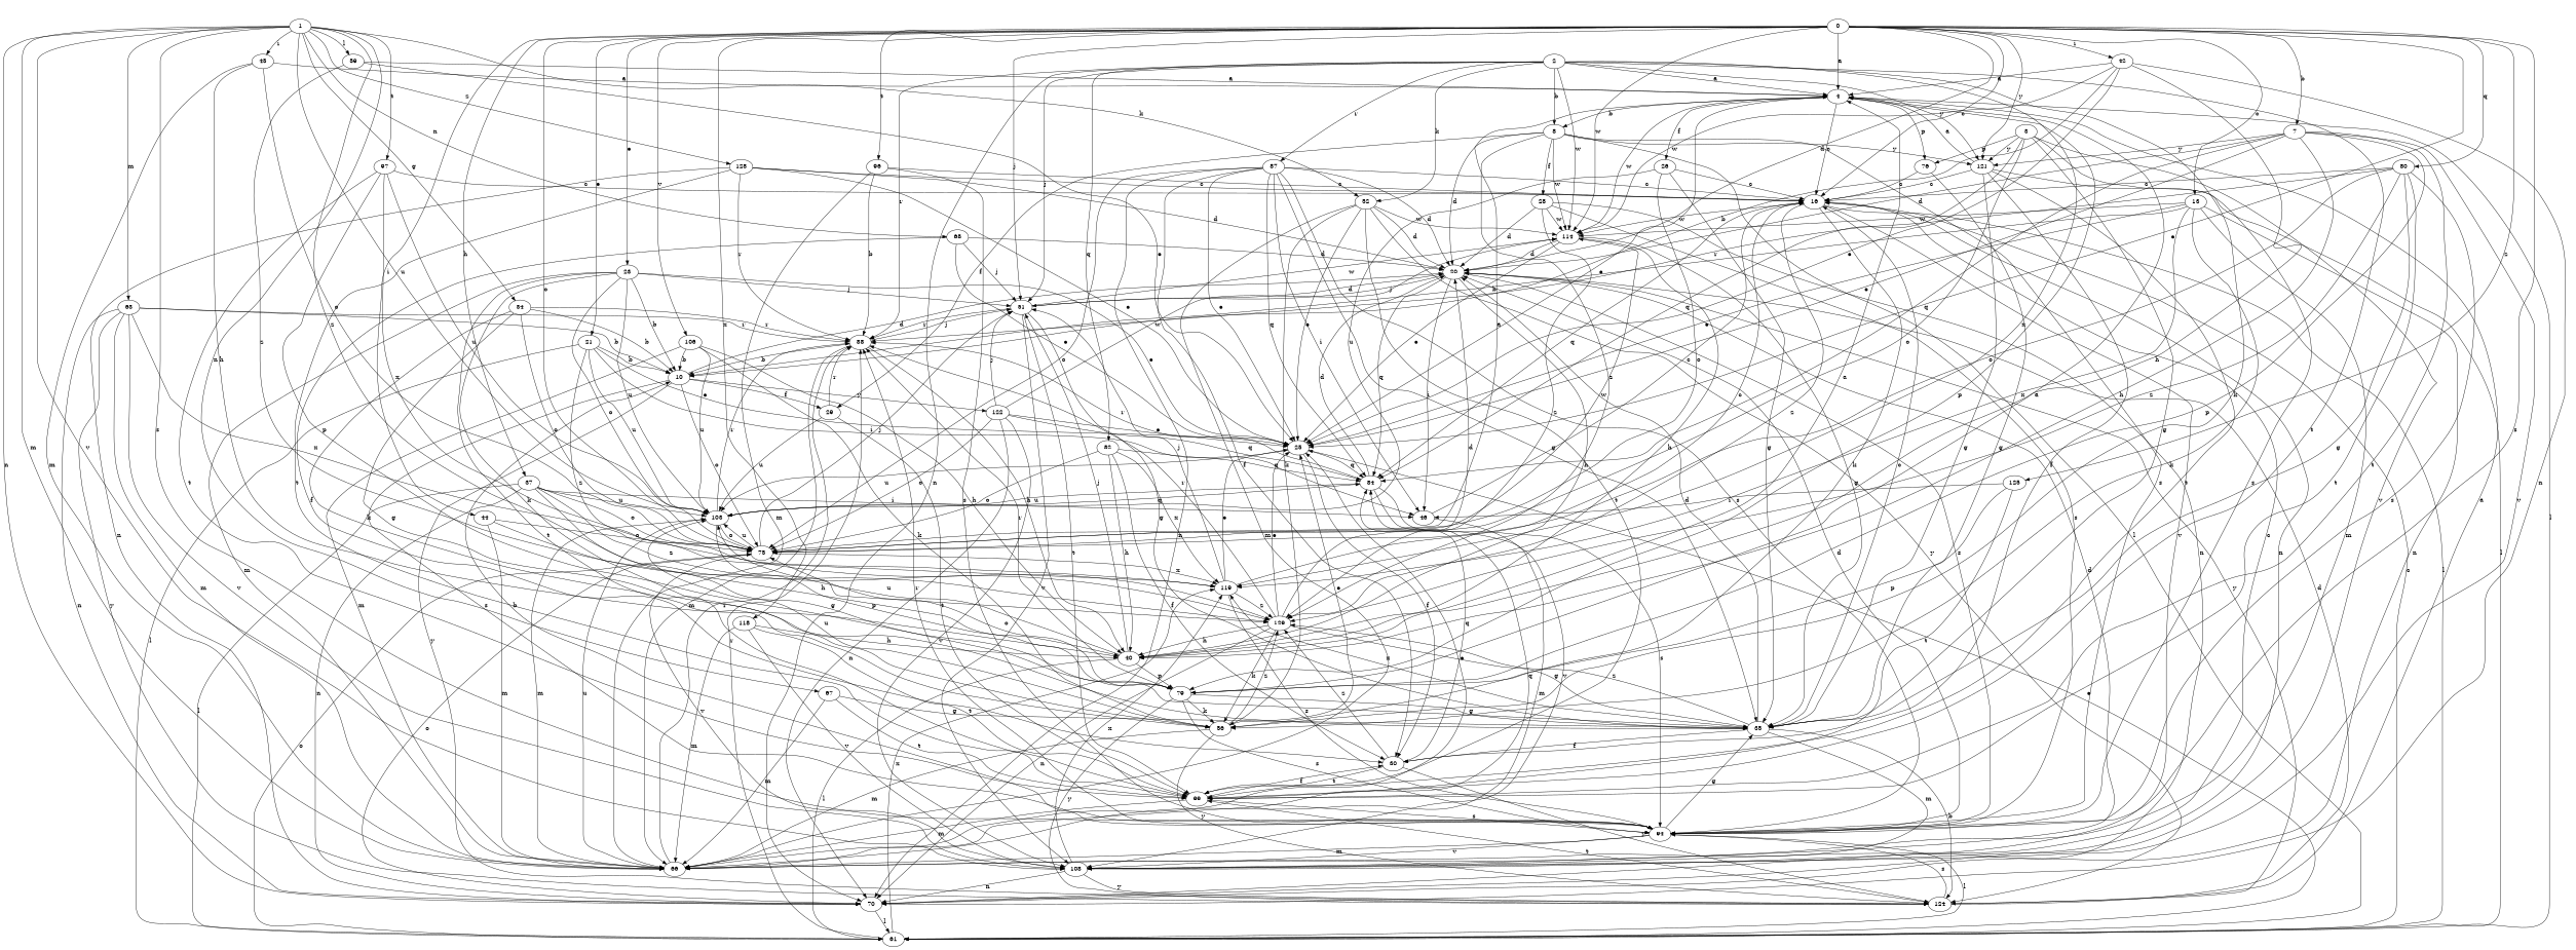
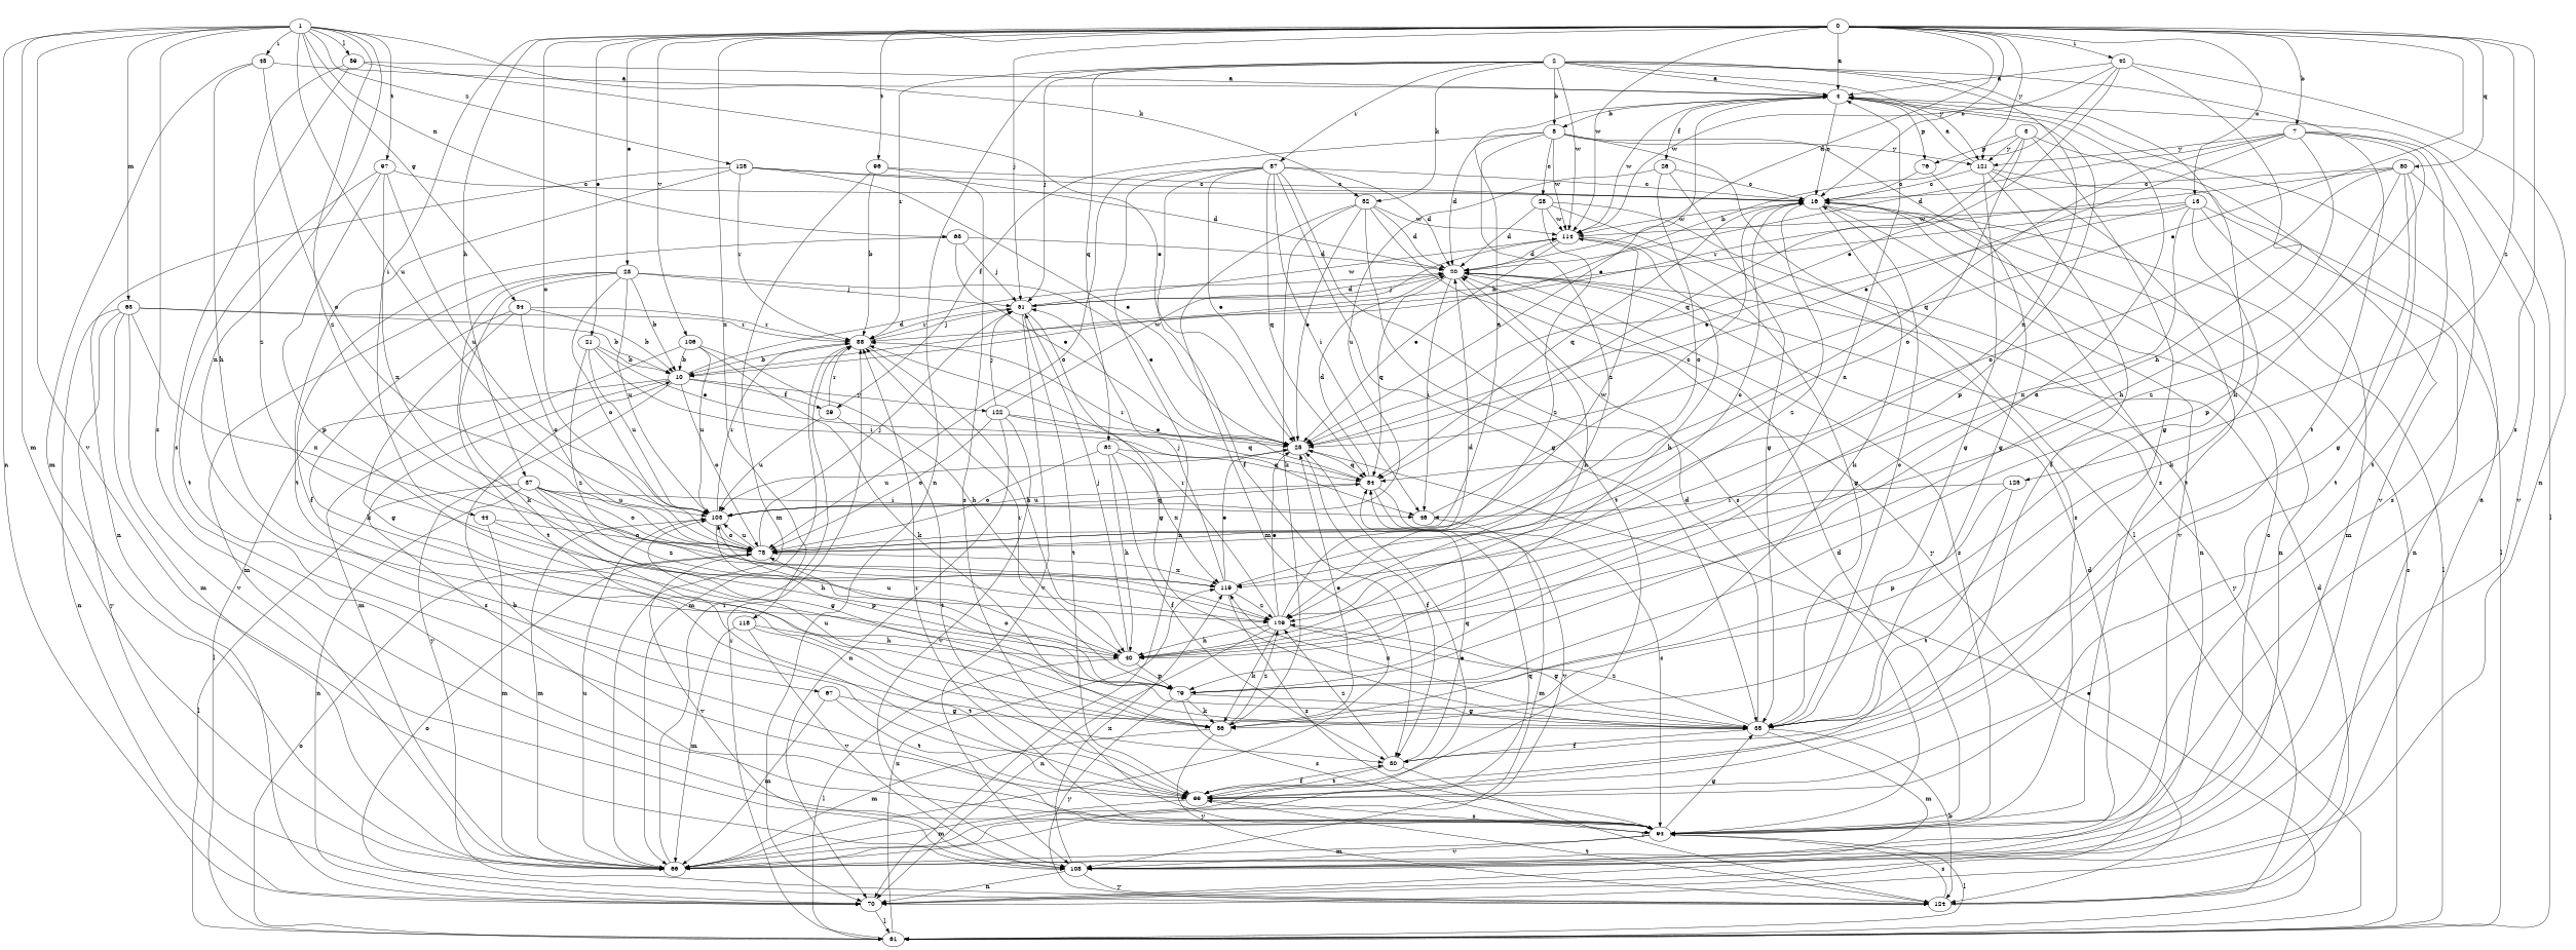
  strict digraph {
    0
    4
    7
    13
    16
    20
    21
    23
    25
    37
    42
    44
    51
    75
    80
    94
    96
    106
    114
    118
    121
    125
    8
    76
    26
    61
    79
    108
    99
    84
    40
    66
    70
    56
    119
    10
    129
    124
    46
    103
    30
    35
    88
    1
    34
    45
    52
    59
    63
    67
    68
    97
    128
    2
    82
    87
    28
    29
    3
    122
    0 -> 4 [label=a]
    0 -> 7 [label=b]
    0 -> 13 [label=c]
    0 -> 16 [label=c]
    0 -> 20 [label=d]
    0 -> 21 [label=e]
    0 -> 23 [label=e]
    0 -> 25 [label=e]
    0 -> 37 [label=h]
    0 -> 42 [label=i]
    0 -> 44 [label=i]
    0 -> 51 [label=j]
    0 -> 75 [label=o]
    0 -> 80 [label=q]
    0 -> 94 [label=s]
    0 -> 96 [label=t]
    0 -> 106 [label=v]
    0 -> 114 [label=w]
    0 -> 118 [label=x]
    0 -> 121 [label=y]
    0 -> 125 [label=z]
    4 -> 16 [label=c]
    4 -> 25 [label=e]
    4 -> 114 [label=w]
    4 -> 8 [label=b]
    4 -> 76 [label=p]
    4 -> 26 [label=f]
    4 -> 61 [label=l]
    4 -> 79 [label=p]
    7 -> 20 [label=d]
    7 -> 25 [label=e]
    7 -> 121 [label=y]
    7 -> 79 [label=p]
    7 -> 108 [label=v]
    7 -> 99 [label=t]
    7 -> 84 [label=q]
    7 -> 40 [label=h]
    13 -> 25 [label=e]
    13 -> 114 [label=w]
    13 -> 66 [label=m]
    13 -> 70 [label=n]
    13 -> 56 [label=k]
    13 -> 119 [label=x]
    13 -> 10 [label=b]
    16 -> 114 [label=w]
    16 -> 61 [label=l]
    16 -> 108 [label=v]
    16 -> 84 [label=q]
    16 -> 70 [label=n]
    16 -> 56 [label=k]
    16 -> 129 [label=z]
    20 -> 51 [label=j]
    20 -> 94 [label=s]
    20 -> 84 [label=q]
    20 -> 40 [label=h]
    20 -> 124 [label=y]
    20 -> 46 [label=i]
    21 -> 25 [label=e]
    21 -> 10 [label=b]
    21 -> 129 [label=z]
    21 -> 46 [label=i]
    21 -> 103 [label=u]
    23 -> 25 [label=e]
    23 -> 51 [label=j]
    23 -> 75 [label=o]
    23 -> 99 [label=t]
    23 -> 66 [label=m]
    23 -> 56 [label=k]
    23 -> 10 [label=b]
    23 -> 103 [label=u]
    25 -> 84 [label=q]
    25 -> 103 [label=u]
    25 -> 30 [label=f]
    37 -> 75 [label=o]
    37 -> 61 [label=l]
    37 -> 70 [label=n]
    37 -> 129 [label=z]
    37 -> 46 [label=i]
    37 -> 103 [label=u]
    37 -> 35 [label=g]
    42 -> 4 [label=a]
    42 -> 25 [label=e]
    42 -> 114 [label=w]
    42 -> 40 [label=h]
    42 -> 70 [label=n]
    42 -> 10 [label=b]
    44 -> 75 [label=o]
    44 -> 40 [label=h]
    44 -> 66 [label=m]
    51 -> 20 [label=d]
    51 -> 114 [label=w]
    51 -> 108 [label=v]
    51 -> 99 [label=t]
    51 -> 35 [label=g]
    51 -> 88 [label=r]
    75 -> 4 [label=a]
    75 -> 51 [label=j]
    75 -> 114 [label=w]
    75 -> 108 [label=v]
    75 -> 119 [label=x]
    75 -> 103 [label=u]
    80 -> 16 [label=c]
    80 -> 75 [label=o]
    80 -> 94 [label=s]
    80 -> 99 [label=t]
    80 -> 129 [label=z]
    80 -> 35 [label=g]
    80 -> 88 [label=r]
    94 -> 20 [label=d]
    94 -> 61 [label=l]
    94 -> 108 [label=v]
    94 -> 66 [label=m]
    94 -> 10 [label=b]
    94 -> 35 [label=g]
    94 -> 88 [label=r]
    96 -> 16 [label=c]
    96 -> 94 [label=s]
    96 -> 66 [label=m]
    96 -> 88 [label=b]
    106 -> 40 [label=h]
    106 -> 66 [label=m]
    106 -> 56 [label=k]
    106 -> 10 [label=b]
    106 -> 103 [label=u]
    114 -> 20 [label=d]
    114 -> 25 [label=e]
    114 -> 40 [label=h]
    114 -> 35 [label=g]
    118 -> 108 [label=v]
    118 -> 99 [label=t]
    118 -> 40 [label=h]
    118 -> 66 [label=m]
    121 -> 4 [label=a]
    121 -> 16 [label=c]
    121 -> 61 [label=l]
    121 -> 99 [label=t]
    121 -> 30 [label=f]
    121 -> 35 [label=g]
    125 -> 79 [label=p]
    125 -> 99 [label=t]
    125 -> 46 [label=i]
    8 -> 20 [label=d]
    8 -> 94 [label=s]
    8 -> 114 [label=w]
    8 -> 121 [label=y]
    8 -> 61 [label=l]
    8 -> 129 [label=z]
-   8 -> 28 [label=f]
+   8 -> 28 [label=c]
    8 -> 29 [label=f]
    76 -> 16 [label=c]
    76 -> 35 [label=g]
    26 -> 16 [label=c]
    26 -> 75 [label=o]
    26 -> 103 [label=u]
    26 -> 35 [label=g]
    61 -> 16 [label=c]
    61 -> 25 [label=e]
    61 -> 75 [label=o]
    61 -> 119 [label=x]
    61 -> 88 [label=r]
    79 -> 4 [label=a]
    79 -> 75 [label=o]
    79 -> 94 [label=s]
    79 -> 56 [label=k]
    79 -> 124 [label=y]
    79 -> 35 [label=g]
    79 -> 88 [label=r]
    108 -> 16 [label=c]
    108 -> 20 [label=d]
    108 -> 70 [label=n]
    108 -> 119 [label=x]
    108 -> 124 [label=y]
    99 -> 94 [label=s]
    99 -> 66 [label=m]
    99 -> 30 [label=f]
    84 -> 20 [label=d]
    84 -> 94 [label=s]
    84 -> 108 [label=v]
    84 -> 103 [label=u]
    84 -> 88 [label=r]
    40 -> 4 [label=a]
    40 -> 51 [label=j]
    40 -> 61 [label=l]
    40 -> 79 [label=p]
    40 -> 103 [label=u]
    66 -> 25 [label=e]
    66 -> 84 [label=q]
    66 -> 103 [label=u]
    66 -> 88 [label=r]
    70 -> 75 [label=o]
    70 -> 61 [label=l]
    56 -> 25 [label=e]
    56 -> 66 [label=m]
    56 -> 129 [label=z]
    56 -> 124 [label=y]
    56 -> 103 [label=u]
    119 -> 16 [label=c]
    119 -> 25 [label=e]
    119 -> 51 [label=j]
    119 -> 94 [label=s]
    119 -> 129 [label=z]
    10 -> 20 [label=d]
    10 -> 75 [label=o]
    10 -> 94 [label=s]
-   21 -> 61 [label=l]
+   10 -> 61 [label=l]
    10 -> 124 [label=y]
    10 -> 29 [label=f]
    10 -> 122 [label=y]
    129 -> 20 [label=d]
    129 -> 25 [label=e]
    129 -> 40 [label=h]
    129 -> 70 [label=n]
    129 -> 56 [label=k]
    129 -> 35 [label=g]
    129 -> 88 [label=r]
    124 -> 4 [label=a]
    124 -> 20 [label=d]
    124 -> 94 [label=s]
    124 -> 99 [label=t]
    46 -> 16 [label=c]
    46 -> 66 [label=m]
    103 -> 75 [label=o]
    103 -> 79 [label=p]
    103 -> 84 [label=q]
    103 -> 66 [label=m]
    103 -> 88 [label=r]
    30 -> 99 [label=t]
    30 -> 84 [label=q]
    30 -> 129 [label=z]
    30 -> 124 [label=y]
    35 -> 16 [label=c]
    35 -> 20 [label=d]
    35 -> 66 [label=m]
    35 -> 119 [label=x]
    35 -> 129 [label=z]
    35 -> 124 [label=b]
    35 -> 30 [label=f]
    88 -> 51 [label=j]
    88 -> 40 [label=h]
    88 -> 66 [label=m]
    88 -> 10 [label=b]
    1 -> 94 [label=s]
    1 -> 108 [label=v]
    1 -> 66 [label=m]
    1 -> 70 [label=n]
    1 -> 129 [label=z]
    1 -> 103 [label=u]
    1 -> 34 [label=g]
    1 -> 45 [label=i]
    1 -> 52 [label=k]
    1 -> 59 [label=l]
    1 -> 63 [label=m]
    1 -> 67 [label=n]
    1 -> 68 [label=n]
    1 -> 97 [label=t]
    1 -> 128 [label=z]
    34 -> 75 [label=o]
    34 -> 56 [label=k]
    34 -> 10 [label=b]
    34 -> 35 [label=g]
    34 -> 88 [label=r]
    45 -> 4 [label=a]
    45 -> 75 [label=o]
    45 -> 40 [label=h]
    45 -> 66 [label=m]
    52 -> 20 [label=d]
    52 -> 25 [label=e]
    52 -> 114 [label=w]
    52 -> 99 [label=t]
    52 -> 66 [label=m]
    52 -> 56 [label=k]
    52 -> 124 [label=y]
    59 -> 4 [label=a]
    59 -> 25 [label=e]
-   3 -> 94 [label=s]
+   59 -> 94 [label=s]
    59 -> 129 [label=z]
    63 -> 108 [label=v]
    63 -> 66 [label=m]
    63 -> 70 [label=n]
    63 -> 119 [label=x]
    63 -> 10 [label=b]
    63 -> 124 [label=y]
    63 -> 88 [label=r]
    67 -> 99 [label=t]
    67 -> 66 [label=m]
    67 -> 35 [label=g]
    68 -> 20 [label=d]
    68 -> 25 [label=e]
    68 -> 51 [label=j]
    68 -> 30 [label=f]
    97 -> 16 [label=c]
    97 -> 79 [label=p]
    97 -> 99 [label=t]
    97 -> 119 [label=x]
    97 -> 103 [label=u]
    128 -> 16 [label=c]
    128 -> 20 [label=d]
    128 -> 25 [label=e]
    128 -> 99 [label=t]
    128 -> 70 [label=n]
    128 -> 88 [label=r]
    2 -> 4 [label=a]
    2 -> 51 [label=j]
    2 -> 114 [label=w]
    2 -> 121 [label=y]
    2 -> 8 [label=b]
    2 -> 99 [label=t]
    2 -> 70 [label=n]
    2 -> 56 [label=k]
    2 -> 119 [label=x]
    2 -> 88 [label=r]
    2 -> 52 [label=k]
    2 -> 82 [label=q]
    2 -> 87 [label=r]
    82 -> 75 [label=o]
    82 -> 84 [label=q]
    82 -> 40 [label=h]
    82 -> 119 [label=x]
    82 -> 30 [label=f]
    87 -> 16 [label=c]
    87 -> 20 [label=d]
    87 -> 25 [label=e]
    87 -> 75 [label=o]
    87 -> 94 [label=s]
    87 -> 84 [label=q]
    87 -> 70 [label=n]
    87 -> 46 [label=i]
    87 -> 30 [label=f]
    87 -> 35 [label=g]
    28 -> 20 [label=d]
    28 -> 94 [label=s]
    28 -> 114 [label=w]
    28 -> 70 [label=n]
    28 -> 129 [label=z]
    29 -> 99 [label=t]
    29 -> 103 [label=u]
    29 -> 88 [label=r]
    3 -> 75 [label=o]
    3 -> 121 [label=y]
    3 -> 76 [label=p]
    3 -> 108 [label=v]
    3 -> 84 [label=q]
    3 -> 35 [label=g]
    122 -> 25 [label=e]
    122 -> 51 [label=j]
    122 -> 75 [label=o]
    122 -> 114 [label=w]
    122 -> 108 [label=v]
    122 -> 84 [label=q]
    122 -> 70 [label=n]
  }
